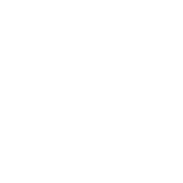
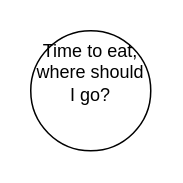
  <mxCell id="0" />
  <mxCell id="1" parent="0" />
+ <mxCell id="2" value="Time to eat, where should I go?" style="ellipse;whiteSpace=wrap;html=1;verticalAlign=top;" vertex="1" parent="1"><mxGeometry x="20" y="20" width="80" height="80" as="geometry" /></mxCell>
